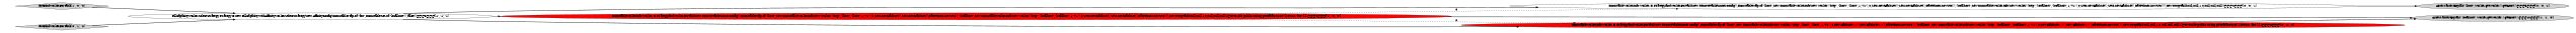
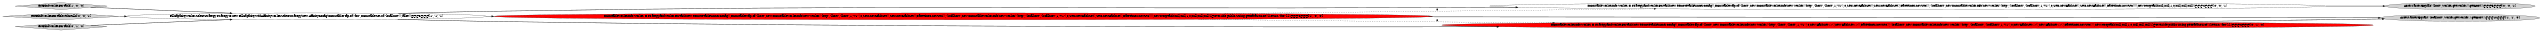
  digraph {
    rankdir=LR
    node [fillcolor=lightgray shape=ellipse style=filled]
    edge [style=bold]
    n1 [label="testFindWorkerForTask['1', '0', '0']" shape=diamond]
    n2 [fillcolor=white label="FillCapacityWorkerSelectStrategy strategy = new FillCapacityWithAffinityWorkerSelectStrategy(new AffinityConfig(ImmutableMap.of(\"foo\",ImmutableSet.of(\"localhost\")),false))@@@3@@@['1', '1', '1']"]
    n3 [fillcolor=white label="ImmutableWorkerInfo worker = strategy.findWorkerForTask(new RemoteTaskRunnerConfig(),ImmutableMap.of(\"lhost\",new ImmutableWorkerInfo(new Worker(\"http\",\"lhost\",\"lhost\",1,\"v1\"),0,Sets.newHashSet(),Sets.newHashSet(),DateTimes.nowUtc()),\"localhost\",new ImmutableWorkerInfo(new Worker(\"http\",\"localhost\",\"localhost\",1,\"v1\"),0,Sets.newHashSet(),Sets.newHashSet(),DateTimes.nowUtc())),new NoopTask(null,null,1,0,null,null,null))@@@4@@@['0', '0', '1']"]
    n4 [fillcolor=red label="ImmutableWorkerInfo worker = strategy.findWorkerForTask(new RemoteTaskRunnerConfig(),ImmutableMap.of(\"lhost\",new ImmutableWorkerInfo(new Worker(\"http\",\"lhost\",\"lhost\",1,\"v1\"),0,new HashSet<>(),new HashSet<>(),DateTimes.nowUtc()),\"localhost\",new ImmutableWorkerInfo(new Worker(\"http\",\"localhost\",\"localhost\",1,\"v1\"),0,new HashSet<>(),new HashSet<>(),DateTimes.nowUtc())),new NoopTask(null,null,1,0,null,null,null){@Override public String getDataSource(){return \"foo\"}})@@@4@@@['0', '1', '0']"]
    n5 [fillcolor=red label="ImmutableWorkerInfo worker = strategy.findWorkerForTask(new RemoteTaskRunnerConfig(),ImmutableMap.of(\"lhost\",new ImmutableWorkerInfo(new Worker(\"http\",\"lhost\",\"lhost\",1,\"v1\"),0,Sets.newHashSet(),Sets.newHashSet(),DateTimes.nowUtc()),\"localhost\",new ImmutableWorkerInfo(new Worker(\"http\",\"localhost\",\"localhost\",1,\"v1\"),0,Sets.newHashSet(),Sets.newHashSet(),DateTimes.nowUtc())),new NoopTask(null,null,1,0,null,null,null){@Override public String getDataSource(){return \"foo\"}})@@@4@@@['1', '0', '0']"]
+   n6 [label="testFindWorkerForTaskWithNulls['0', '0', '1']" shape=diamond]
    n7 [label="Assert.assertEquals(\"lhost\",worker.getWorker().getHost())@@@5@@@['0', '0', '1']"]
    n8 [label="testFindWorkerForTask['0', '1', '0']" shape=diamond]
    n9 [label="Assert.assertEquals(\"localhost\",worker.getWorker().getHost())@@@10@@@['1', '1', '0']"]
    n1 -> n2
    n2 -> n3
    n2 -> n4
    n2 -> n5
    n3 -> n7
    n4 -> n9
    n5 -> n3 [label=0 style=dashed]
    n5 -> n4 [label=0 style=dashed]
    n5 -> n9
+   n6 -> n2
    n8 -> n2
  }
